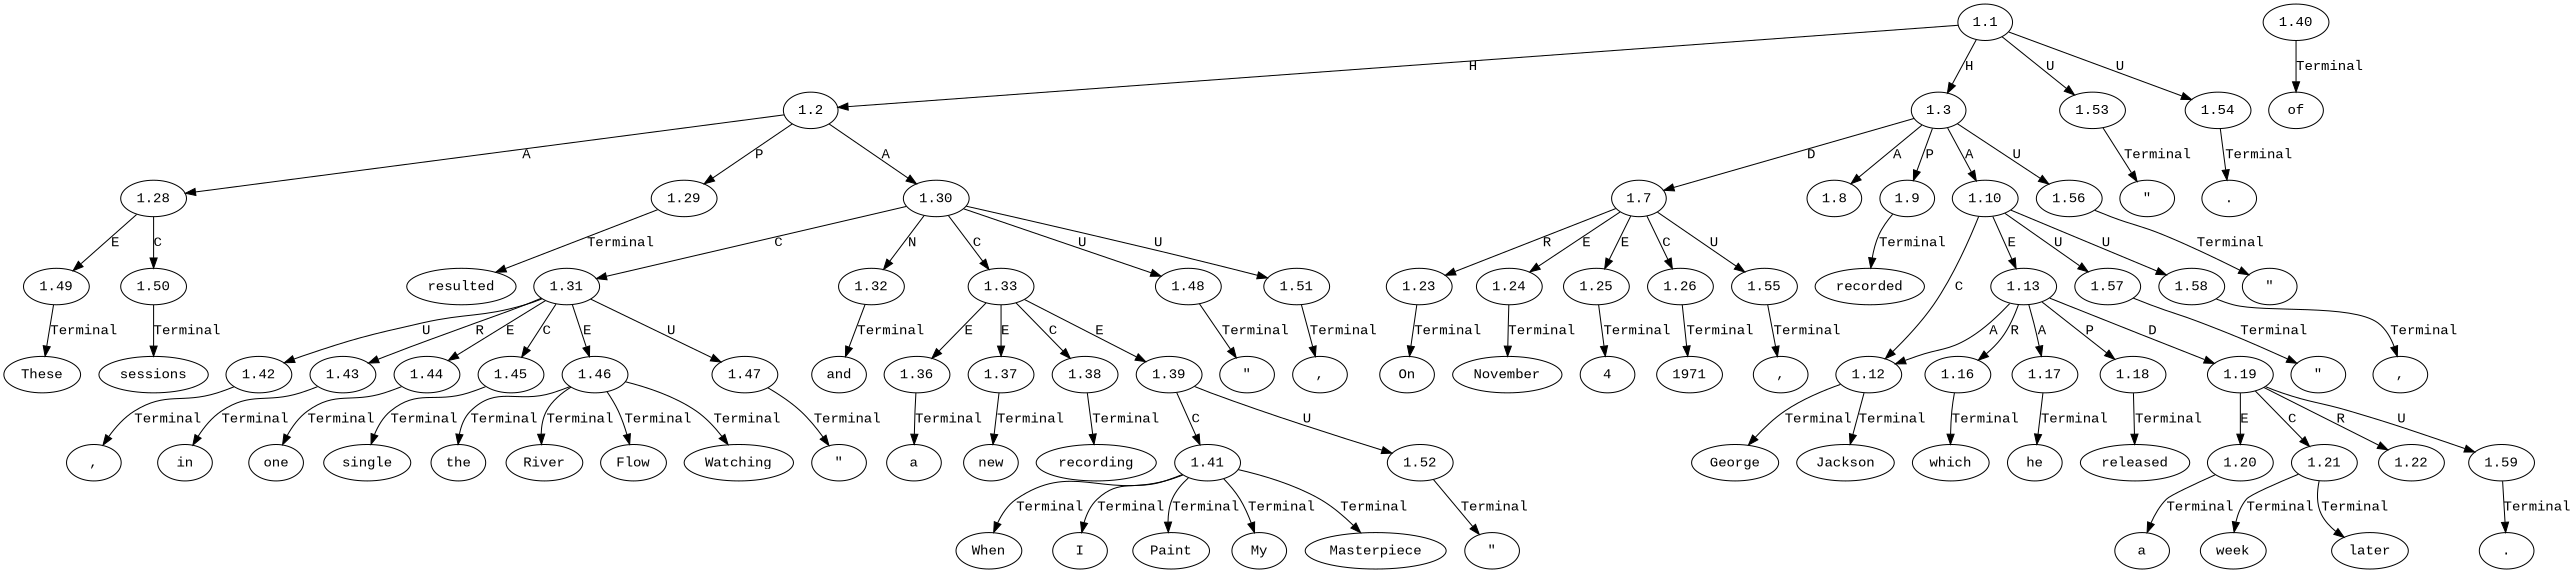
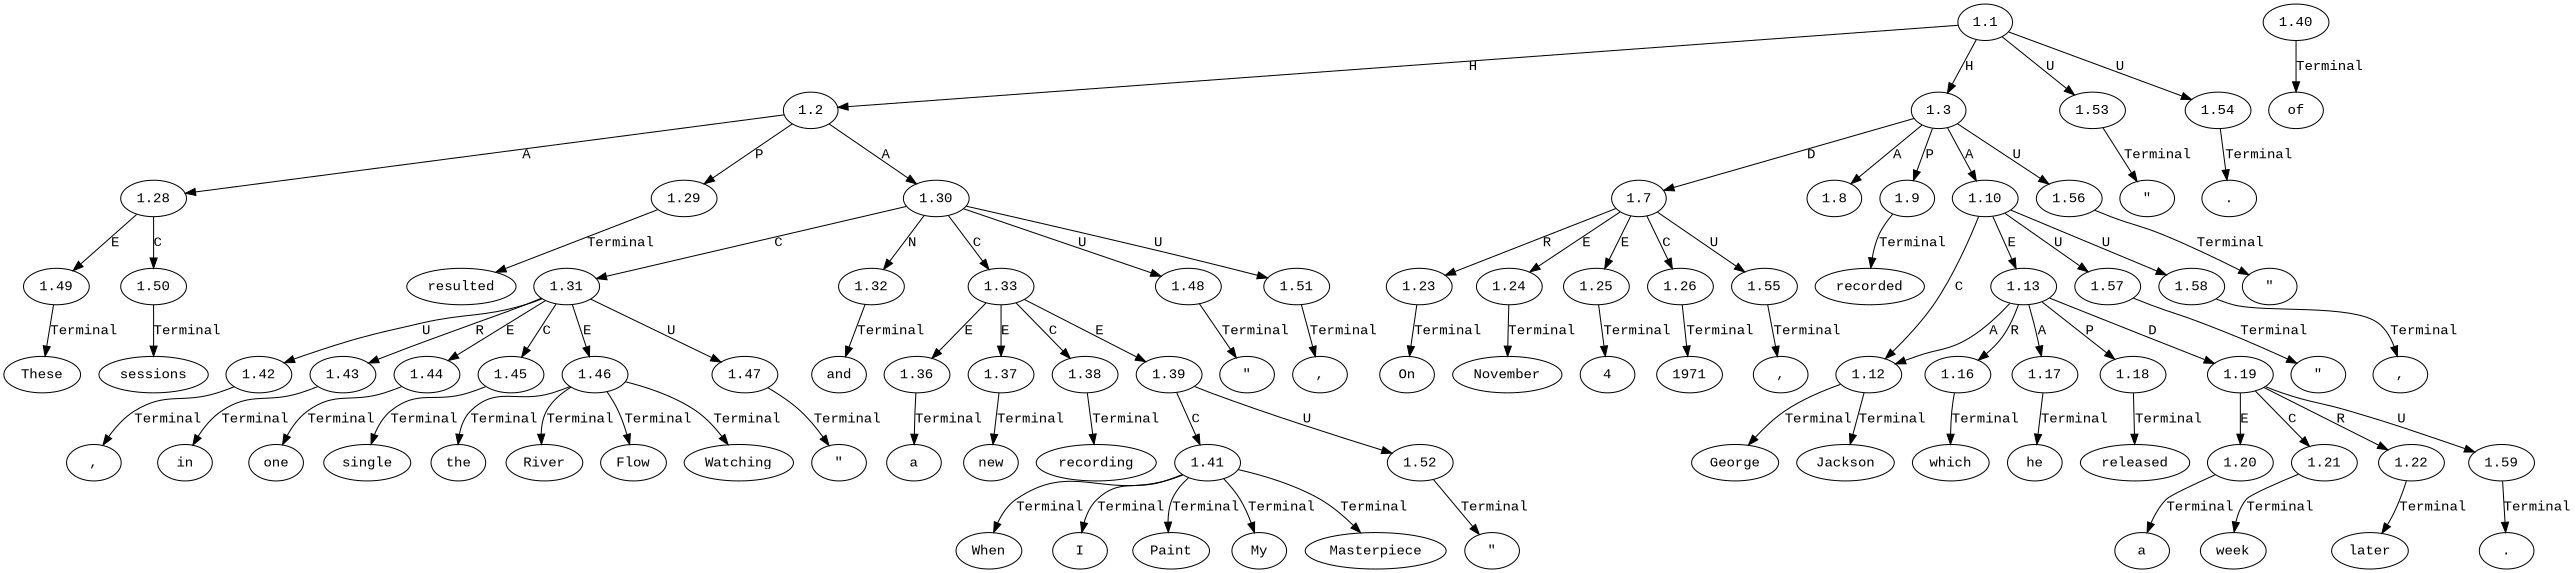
  digraph {
    fontname="Liberation Mono"
    node [fontname="Liberation Mono" ordering=out]
    edge [fontname="Liberation Mono" ordering=out]
    n1 [label=These]
    n2 [label=the]
    n3 [label=River]
    n4 [label=Flow]
    n5 [label="\""]
    n6 [label=","]
    n7 [label=and]
    n8 [label=a]
    n9 [label=new]
    n10 [label=recording]
    n11 [label=of]
    n12 [label=sessions]
    n13 [label="\""]
    n14 [label=When]
    n15 [label=I]
    n16 [label=Paint]
    n17 [label=My]
    n18 [label=Masterpiece]
    n19 [label="\""]
    n20 [label="."]
    n21 [label=On]
    n22 [label=November]
    n23 [label=resulted]
    n24 [label=4]
    n25 [label=","]
    n26 [label=1971]
    n27 [label=recorded]
    n28 [label="\""]
    n29 [label=George]
    n30 [label=Jackson]
    n31 [label="\""]
    n32 [label=","]
    n33 [label=in]
    n34 [label=which]
    n35 [label=he]
    n36 [label=released]
    n37 [label=a]
    n38 [label=week]
    n39 [label=later]
    n40 [label="."]
    n41 [label=one]
    n42 [label=single]
    n43 [label=","]
    n44 [label="\""]
    n45 [label=Watching]
    n46 [label=1.1]
    n47 [label=1.2]
    n48 [label=1.3]
    n49 [label=1.53]
    n50 [label=1.54]
    n51 [label=1.28]
    n52 [label=1.29]
    n53 [label=1.30]
    n54 [label=1.7]
    n55 [label=1.8]
    n56 [label=1.9]
    n57 [label=1.10]
    n58 [label=1.56]
    n59 [label=1.49]
    n60 [label=1.50]
    n61 [label=1.31]
    n62 [label=1.32]
    n63 [label=1.33]
    n64 [label=1.48]
    n65 [label=1.51]
    n66 [label=1.23]
    n67 [label=1.24]
    n68 [label=1.25]
    n69 [label=1.26]
    n70 [label=1.55]
    n71 [label=1.12]
    n72 [label=1.13]
    n73 [label=1.57]
    n74 [label=1.58]
    n75 [label=1.16]
    n76 [label=1.17]
    n77 [label=1.18]
    n78 [label=1.19]
    n79 [label=1.20]
    n80 [label=1.21]
    n81 [label=1.22]
    n82 [label=1.59]
    n83 [label=1.42]
    n84 [label=1.43]
    n85 [label=1.44]
    n86 [label=1.45]
    n87 [label=1.46]
    n88 [label=1.47]
    n89 [label=1.36]
    n90 [label=1.37]
    n91 [label=1.38]
    n92 [label=1.39]
    n93 [label=1.41]
    n94 [label=1.52]
    n95 [label=1.40]
    n46 -> n47 [label=H]
    n46 -> n48 [label=H]
    n46 -> n49 [label=U]
    n46 -> n50 [label=U]
    n47 -> n51 [label=A]
    n47 -> n52 [label=P]
    n47 -> n53 [label=A]
    n48 -> n54 [label=D]
    n48 -> n55 [label=A]
    n48 -> n56 [label=P]
    n48 -> n57 [label=A]
    n48 -> n58 [label=U]
    n49 -> n19 [label=Terminal]
    n50 -> n20 [label=Terminal]
    n51 -> n59 [label=E]
    n51 -> n60 [label=C]
    n52 -> n23 [label=Terminal]
    n53 -> n61 [label=C]
    n53 -> n62 [label=N]
    n53 -> n63 [label=C]
    n53 -> n64 [label=U]
    n53 -> n65 [label=U]
    n54 -> n66 [label=R]
    n54 -> n67 [label=E]
    n54 -> n68 [label=E]
    n54 -> n69 [label=C]
    n54 -> n70 [label=U]
    n56 -> n27 [label=Terminal]
    n57 -> n71 [label=C]
    n57 -> n72 [label=E]
    n57 -> n73 [label=U]
    n57 -> n74 [label=U]
    n58 -> n28 [label=Terminal]
    n59 -> n1 [label=Terminal]
    n60 -> n12 [label=Terminal]
    n61 -> n83 [label=U]
    n61 -> n84 [label=R]
    n61 -> n85 [label=E]
    n61 -> n86 [label=C]
    n61 -> n87 [label=E]
    n61 -> n88 [label=U]
    n62 -> n7 [label=Terminal]
    n63 -> n89 [label=E]
    n63 -> n90 [label=E]
    n63 -> n91 [label=C]
    n63 -> n92 [label=E]
    n64 -> n5 [label=Terminal]
    n65 -> n6 [label=Terminal]
    n66 -> n21 [label=Terminal]
    n67 -> n22 [label=Terminal]
    n68 -> n24 [label=Terminal]
    n69 -> n26 [label=Terminal]
    n70 -> n25 [label=Terminal]
    n71 -> n29 [label=Terminal]
    n71 -> n30 [label=Terminal]
    n72 -> n71 [label=A]
    n72 -> n75 [label=R]
    n72 -> n76 [label=A]
    n72 -> n77 [label=P]
    n72 -> n78 [label=D]
    n73 -> n31 [label=Terminal]
    n74 -> n32 [label=Terminal]
    n75 -> n34 [label=Terminal]
    n76 -> n35 [label=Terminal]
    n77 -> n36 [label=Terminal]
    n78 -> n79 [label=E]
    n78 -> n80 [label=C]
    n78 -> n81 [label=R]
    n78 -> n82 [label=U]
    n79 -> n37 [label=Terminal]
    n80 -> n38 [label=Terminal]
-   n80 -> n39 [label=Terminal]
+   n81 -> n39 [label=Terminal]
    n82 -> n40 [label=Terminal]
    n83 -> n43 [label=Terminal]
    n84 -> n33 [label=Terminal]
    n85 -> n41 [label=Terminal]
    n86 -> n42 [label=Terminal]
    n87 -> n2 [label=Terminal]
    n87 -> n3 [label=Terminal]
    n87 -> n4 [label=Terminal]
    n87 -> n45 [label=Terminal]
    n88 -> n44 [label=Terminal]
    n89 -> n8 [label=Terminal]
    n90 -> n9 [label=Terminal]
    n91 -> n10 [label=Terminal]
    n92 -> n93 [label=C]
    n92 -> n94 [label=U]
    n93 -> n14 [label=Terminal]
    n93 -> n15 [label=Terminal]
    n93 -> n16 [label=Terminal]
    n93 -> n17 [label=Terminal]
    n93 -> n18 [label=Terminal]
    n94 -> n13 [label=Terminal]
    n95 -> n11 [label=Terminal]
  }
